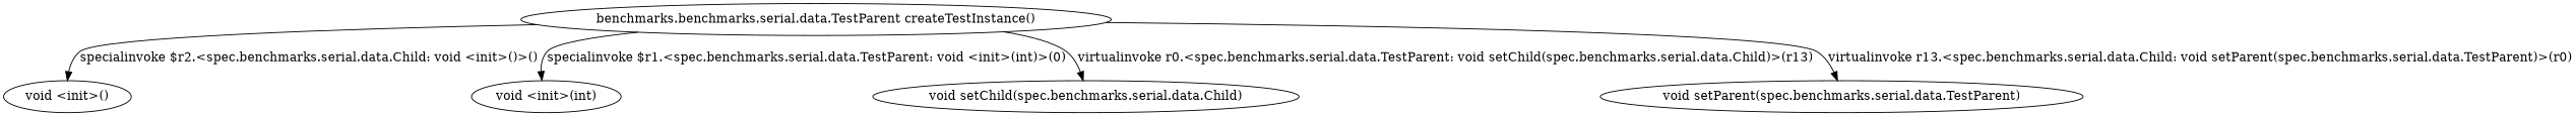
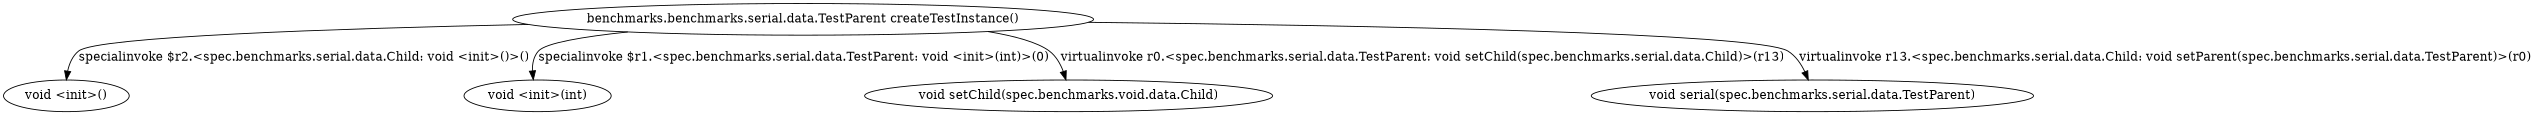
  digraph {
    n1 [label="benchmarks.benchmarks.serial.data.TestParent createTestInstance()"]
    n2 [label="void <init>()"]
    n3 [label="void <init>(int)"]
-   n4 [label="void setChild(spec.benchmarks.serial.data.Child)"]
-   n5 [label="void setParent(spec.benchmarks.serial.data.TestParent)"]
+   n4 [label="void setChild(spec.benchmarks.void.data.Child)"]
+   n5 [label="void serial(spec.benchmarks.serial.data.TestParent)"]
    n1 -> n2 [label="specialinvoke $r2.<spec.benchmarks.serial.data.Child: void <init>()>()"]
    n1 -> n3 [label="specialinvoke $r1.<spec.benchmarks.serial.data.TestParent: void <init>(int)>(0)"]
    n1 -> n4 [label="virtualinvoke r0.<spec.benchmarks.serial.data.TestParent: void setChild(spec.benchmarks.serial.data.Child)>(r13)"]
    n1 -> n5 [label="virtualinvoke r13.<spec.benchmarks.serial.data.Child: void setParent(spec.benchmarks.serial.data.TestParent)>(r0)"]
  }
